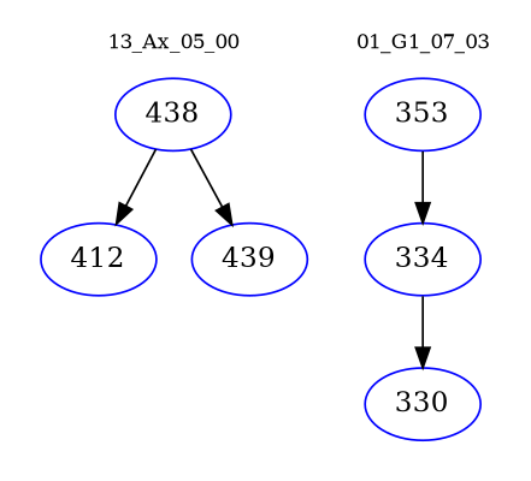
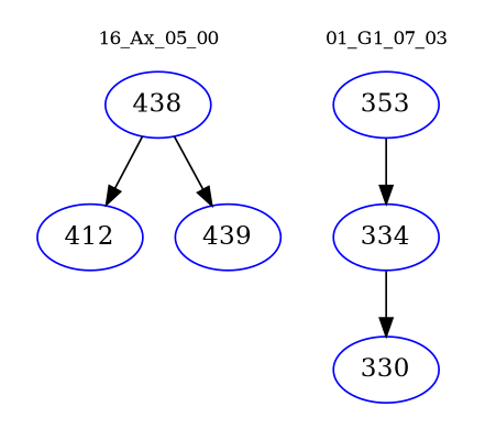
  digraph {
    node [color=blue]
    edge [color=black]
    n1 [label=438]
    n2 [label=412]
    n3 [label=439]
    n4 [label=334]
    n5 [label=330]
    n6 [label=353]
    subgraph cluster_1 {
      color=white
      fontsize=10
-     label="13_Ax_05_00"
+     label="16_Ax_05_00"
      n1
      n2
      n3
    }
    subgraph cluster_2 {
      color=white
      fontsize=10
      label="01_G1_07_03"
      n4
      n5
      n6
    }
    n1 -> n2
    n1 -> n3
    n4 -> n5
    n6 -> n4
  }
